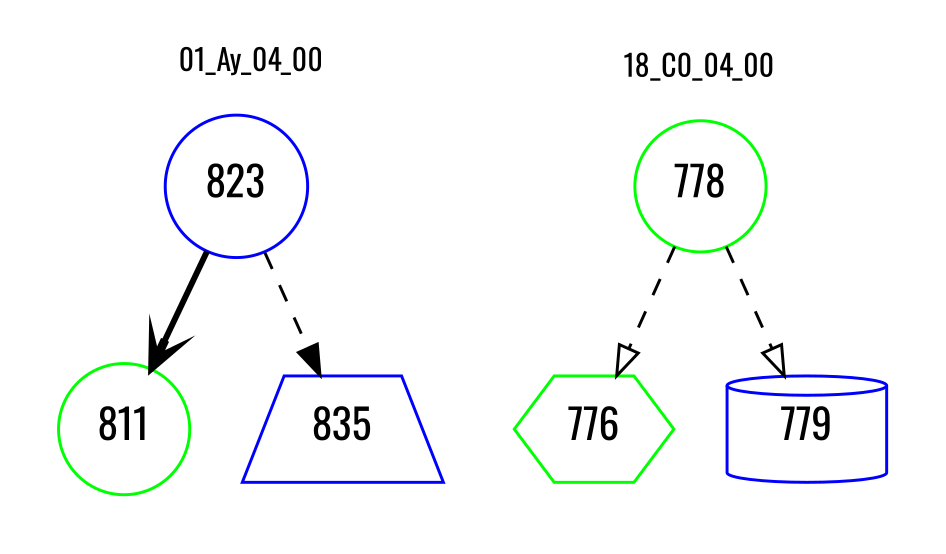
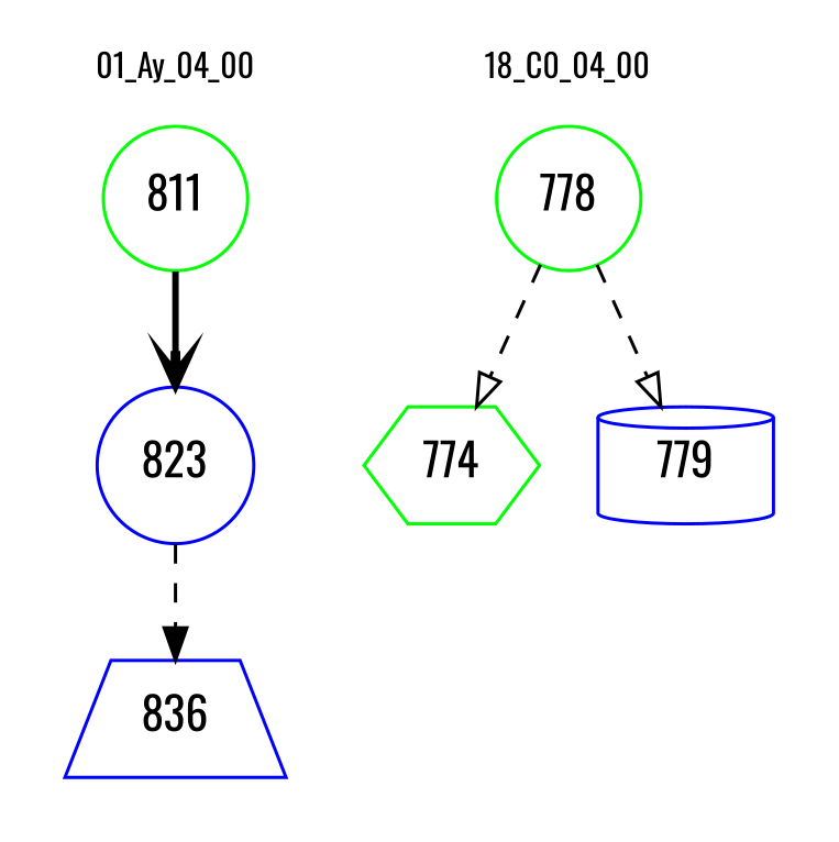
  digraph {
    fontname=Oswald
    node [color=blue fontname=Oswald shape=circle]
    edge [arrowhead=onormal color=black fontname=Oswald style=dashed]
    n1 [label=823]
    n2 [color=green label=811]
-   n3 [label=835 shape=trapezium]
+   n3 [label=836 shape=trapezium]
    n4 [color=green label=778]
-   n5 [color=green label=776 shape=hexagon]
+   n5 [color=green label=774 shape=hexagon]
    n6 [label=779 shape=cylinder]
    subgraph cluster_1 {
      color=white
      fontsize=10
      label="01_Ay_04_00"
      n1
      n2
      n3
    }
    subgraph cluster_2 {
      color=white
      fontsize=10
      label="18_C0_04_00"
      n4
      n5
      n6
    }
-   n1 -> n2 [arrowhead=vee style=bold]
+   n2 -> n1 [arrowhead=vee style=bold]
    n1 -> n3 [arrowhead=normal]
    n4 -> n5
    n4 -> n6
  }
